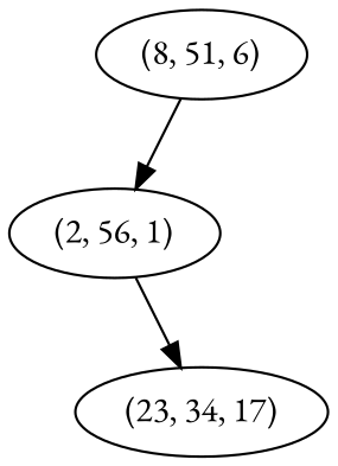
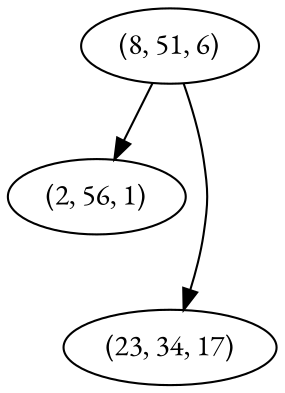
  digraph {
    fontname="EB Garamond"
    node [fontname="EB Garamond"]
    edge [fontname="EB Garamond"]
    "(8, 51, 6)"
    "(2, 56, 1)"
    "(23, 34, 17)"
    "(8, 51, 6)" -> "(2, 56, 1)"
-   "(2, 56, 1)" -> "(23, 34, 17)"
+   "(8, 51, 6)" -> "(23, 34, 17)"
  }
